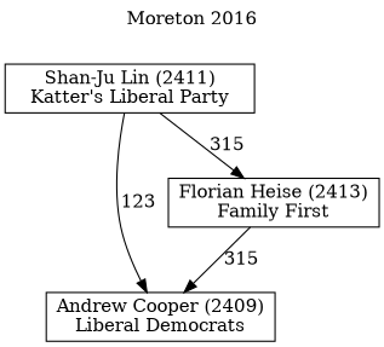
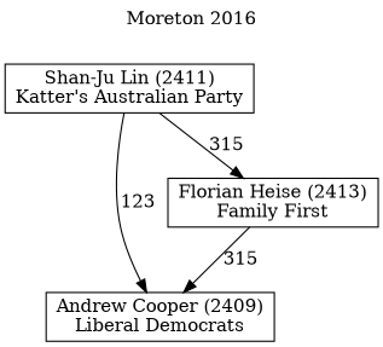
  digraph {
    label="Moreton 2016"
    labelloc=t
    mclimit=10
    node [shape=box]
    n1 [label="Andrew Cooper (2409)\nLiberal Democrats"]
    n2 [label="Florian Heise (2413)\nFamily First"]
-   n3 [label="Shan-Ju Lin (2411)\nKatter's Liberal Party"]
+   n3 [label="Shan-Ju Lin (2411)\nKatter's Australian Party"]
    n2 -> n1 [label=315]
    n3 -> n1 [label=123]
    n3 -> n2 [label=315]
  }
